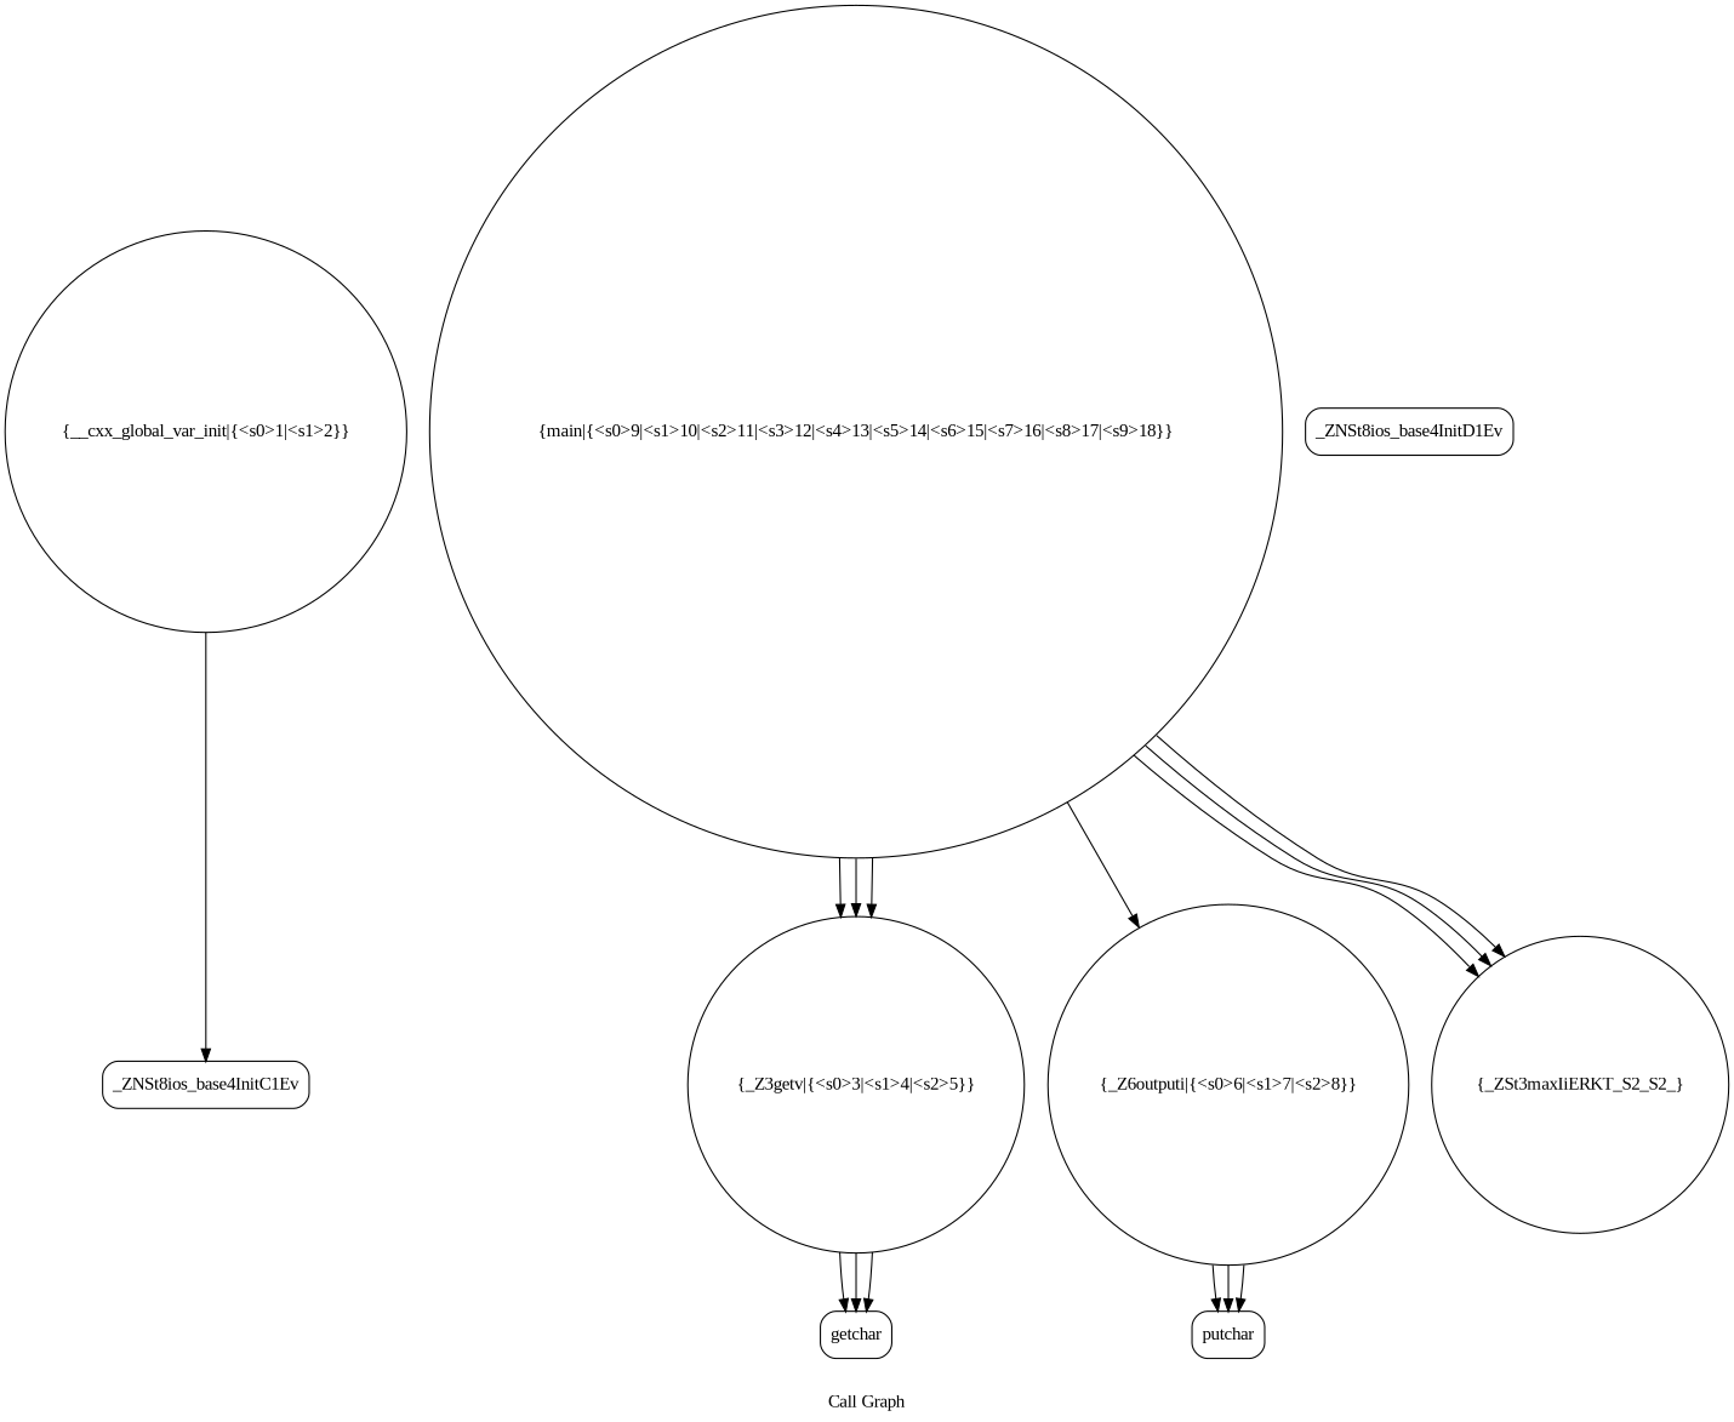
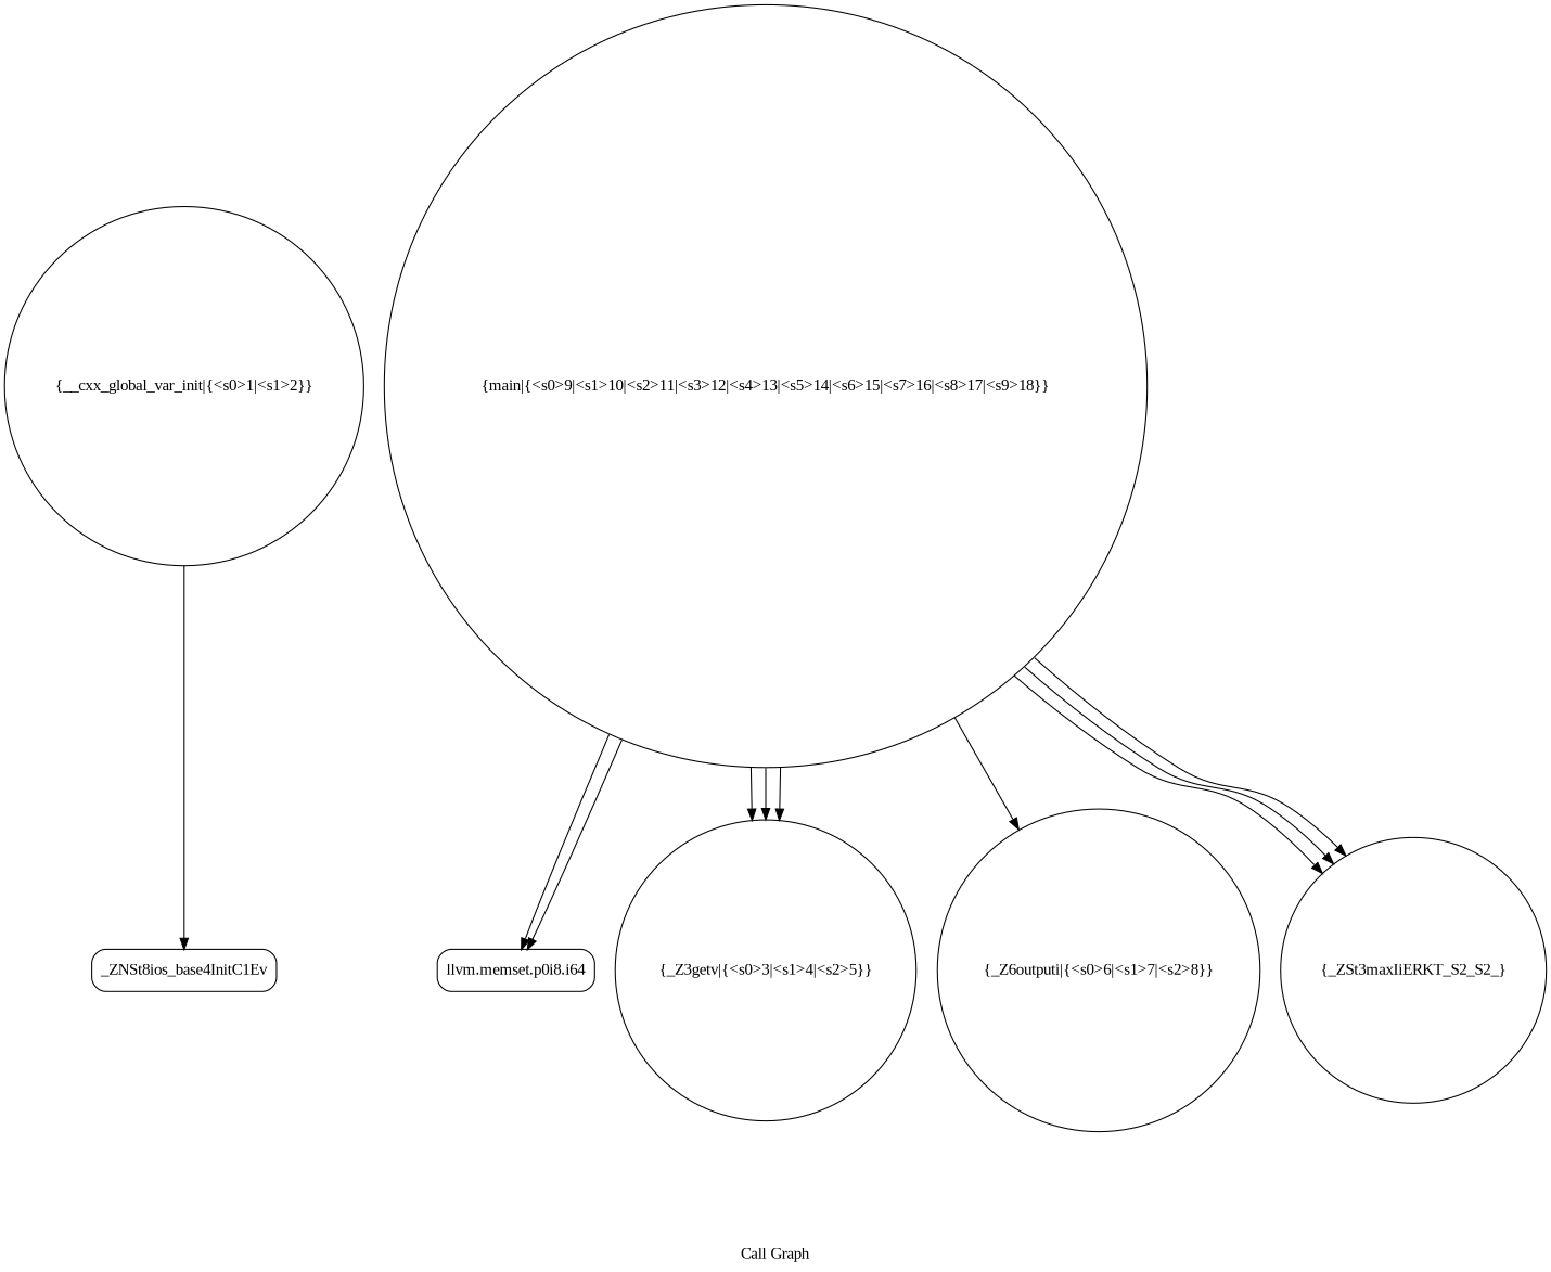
  digraph {
    fontname="Liberation Serif"
    label="Call Graph"
    node [fontname="Liberation Serif" shape=circle]
    edge [color=black fontname="Liberation Serif" tailport=s0]
    n1 [label="{__cxx_global_var_init|{<s0>1|<s1>2}}"]
    n2 [label="{_ZNSt8ios_base4InitC1Ev}" shape=Mrecord]
-   n3 [label="{putchar}" shape=Mrecord]
-   n4 [label="{_ZNSt8ios_base4InitD1Ev}" shape=Mrecord]
+   n5 [label="{llvm.memset.p0i8.i64}" shape=Mrecord]
    n6 [label="{_Z3getv|{<s0>3|<s1>4|<s2>5}}"]
-   n7 [label="{getchar}" shape=Mrecord]
    n8 [label="{_Z6outputi|{<s0>6|<s1>7|<s2>8}}"]
    n9 [label="{main|{<s0>9|<s1>10|<s2>11|<s3>12|<s4>13|<s5>14|<s6>15|<s7>16|<s8>17|<s9>18}}"]
    n10 [label="{_ZSt3maxIiERKT_S2_S2_}"]
    n1 -> n2
-   n6 -> n7
-   n6 -> n7 [tailport=s1]
-   n6 -> n7 [tailport=s2]
-   n8 -> n3
-   n8 -> n3 [tailport=s1]
-   n8 -> n3 [tailport=s2]
+   n9 -> n5 [tailport=s3]
+   n9 -> n5 [tailport=s4]
    n9 -> n6
    n9 -> n6 [tailport=s1]
    n9 -> n6 [tailport=s2]
    n9 -> n8 [tailport=s9]
    n9 -> n10 [tailport=s5]
    n9 -> n10 [tailport=s6]
    n9 -> n10 [tailport=s7]
  }
